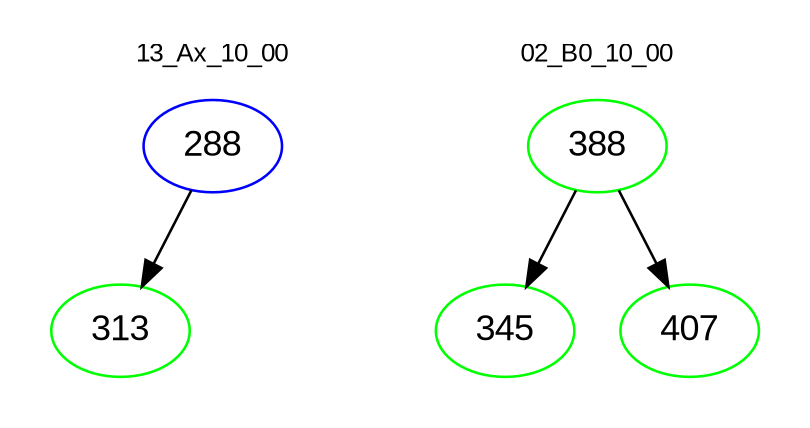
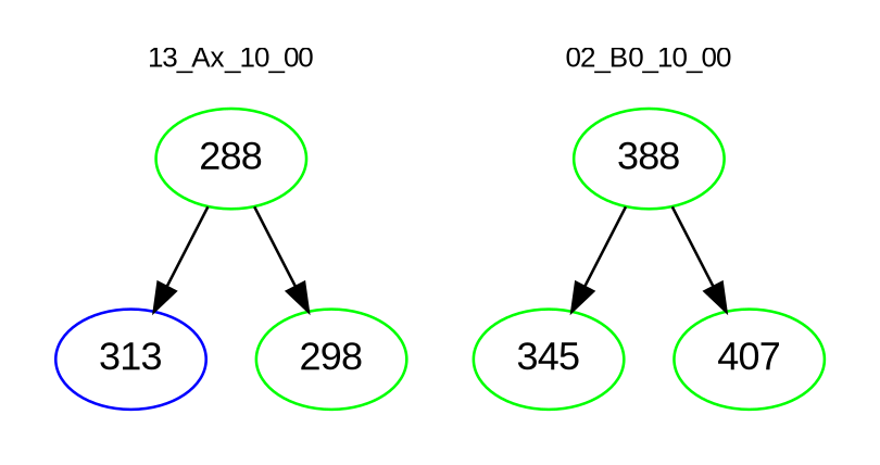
  digraph {
    fontname="Liberation Sans"
    node [color=green fontname="Liberation Sans"]
    edge [color=black fontname="Liberation Sans"]
-   n1 [color=blue label=288]
-   n2 [label=313]
+   n1 [label=288]
+   n2 [color=blue label=313]
+   n3 [label=298]
    n4 [label=388]
    n5 [label=345]
    n6 [label=407]
    subgraph cluster_1 {
      color=white
      fontsize=10
      label="13_Ax_10_00"
      n1
      n2
+     n3
    }
    subgraph cluster_2 {
      color=white
      fontsize=10
      label="02_B0_10_00"
      n4
      n5
      n6
    }
    n1 -> n2
+   n1 -> n3
    n4 -> n5
    n4 -> n6
  }
